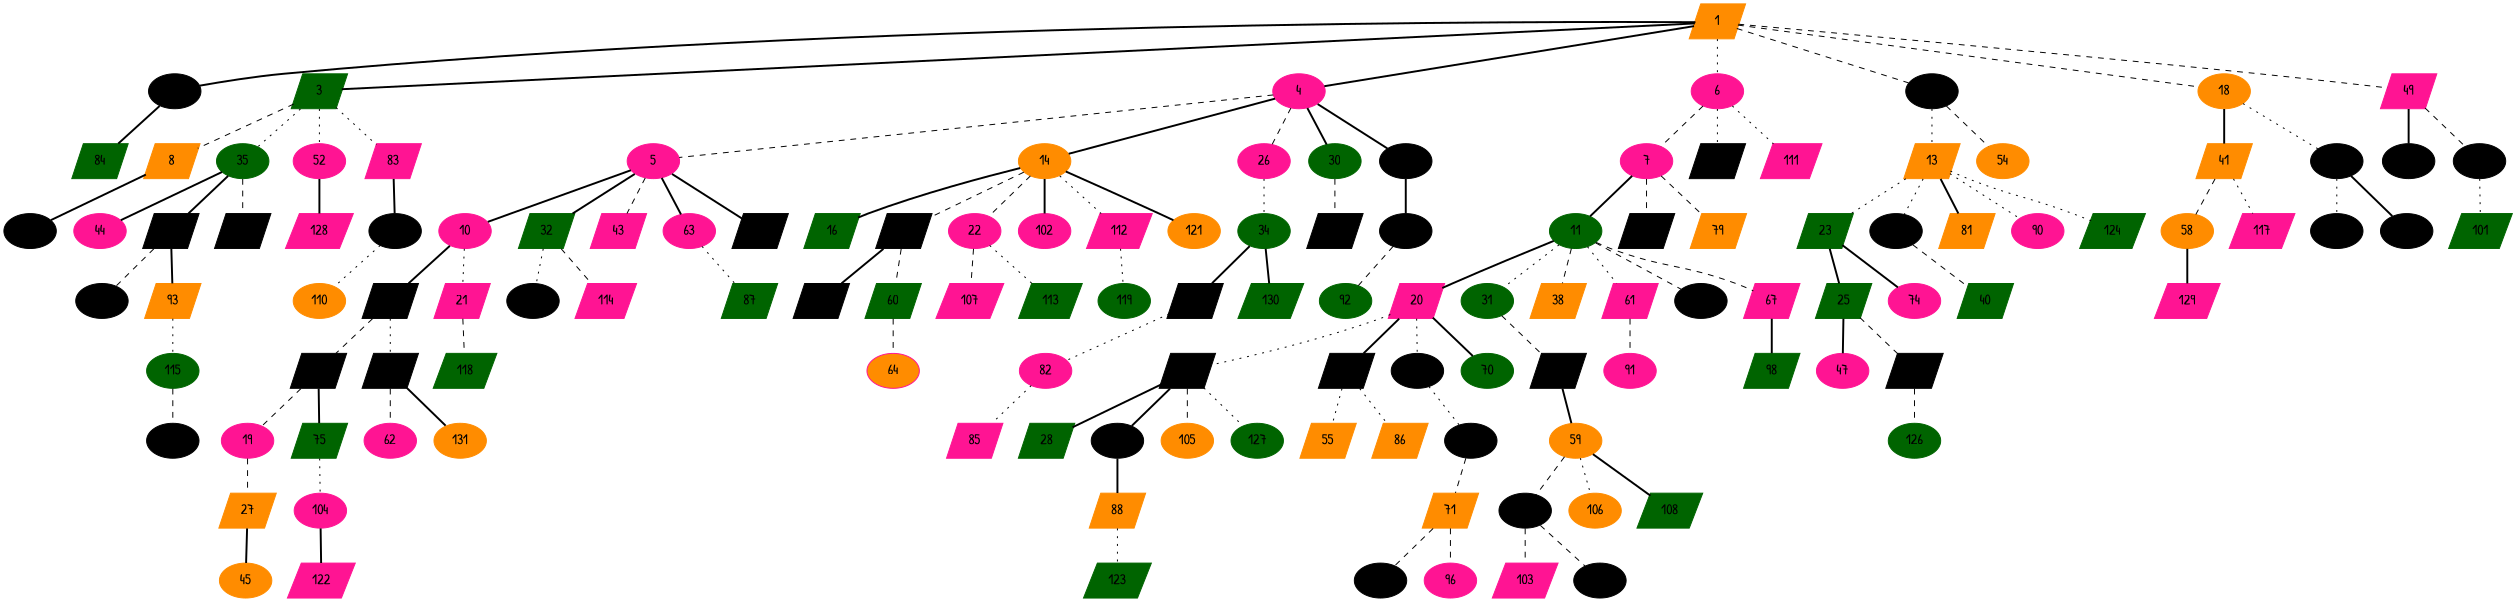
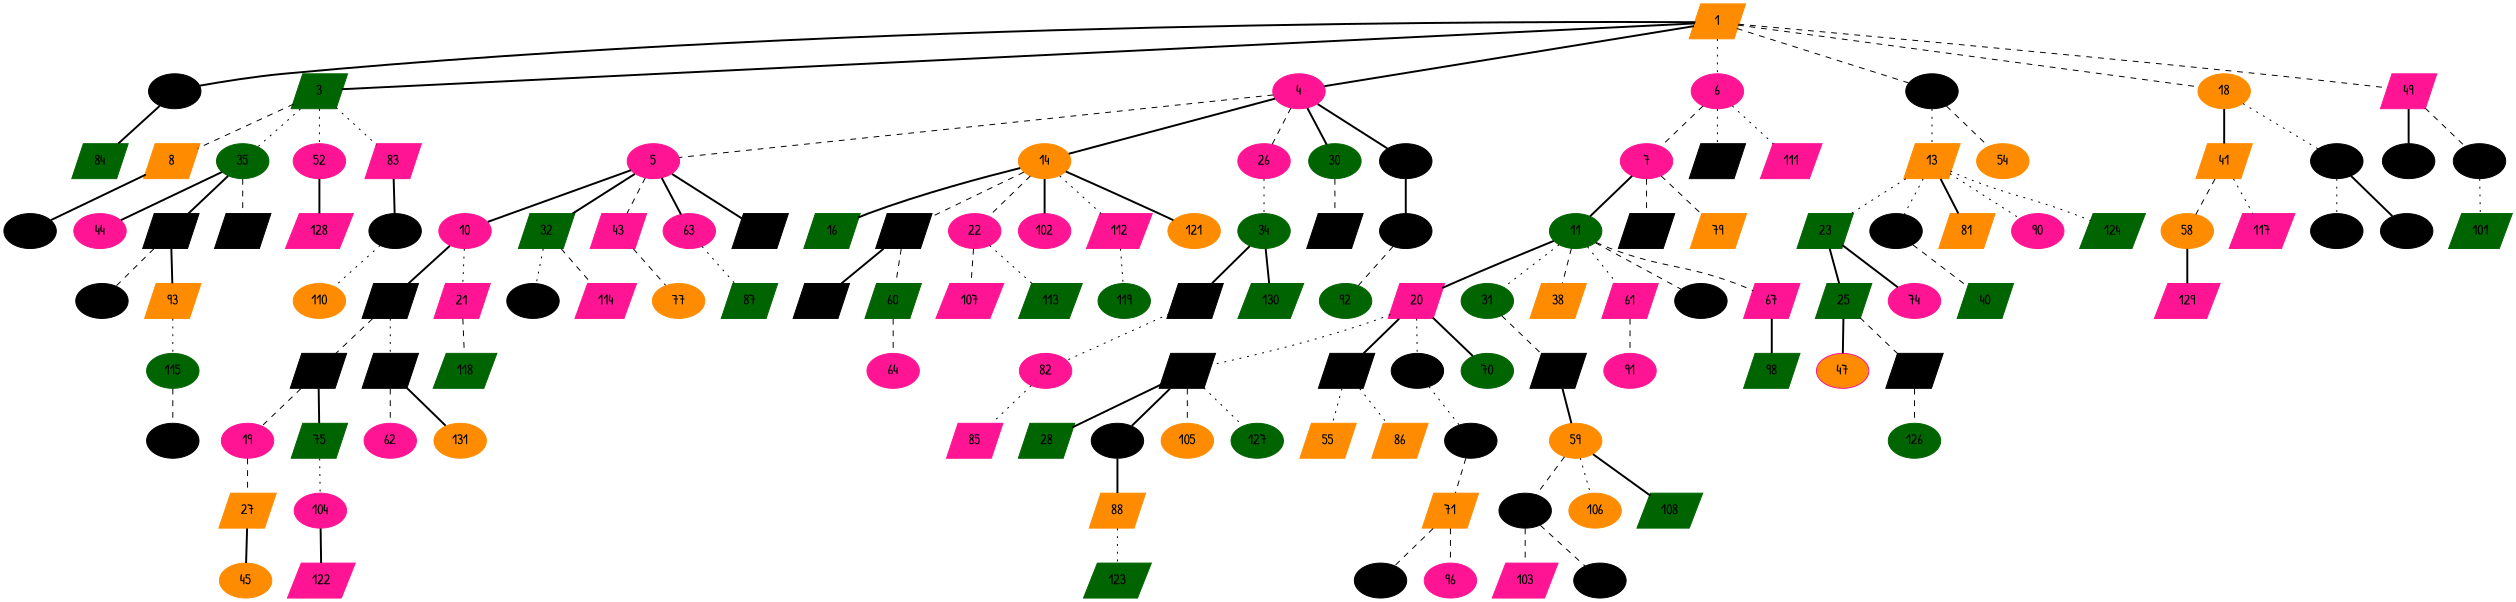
  graph {
    fontname="Patrick Hand"
    node [color=black fontname="Patrick Hand" shape=ellipse style=filled]
    edge [fontname="Patrick Hand" style=bold]
    1 [color=darkorange shape=parallelogram]
    2
    3 [color=darkgreen shape=parallelogram]
    4 [color=deeppink]
    6 [color=deeppink]
    9
    18 [color=darkorange]
    49 [color=deeppink shape=parallelogram]
    84 [color=darkgreen shape=parallelogram]
    8 [color=darkorange shape=parallelogram]
    35 [color=darkgreen]
    52 [color=deeppink]
    83 [color=deeppink shape=parallelogram]
    5 [color=deeppink]
    14 [color=darkorange]
    26 [color=deeppink]
    30 [color=darkgreen]
    36
    7 [color=deeppink]
    76 [shape=parallelogram]
    111 [color=deeppink shape=parallelogram]
    13 [color=darkorange shape=parallelogram]
    54 [color=darkorange]
    41 [color=darkorange shape=parallelogram]
    78
    73
    89
    120
    44 [color=deeppink]
    51 [shape=parallelogram]
    69 [shape=parallelogram]
    128 [color=deeppink shape=parallelogram]
    97
    10 [color=deeppink]
    32 [color=darkgreen shape=parallelogram]
    43 [color=deeppink shape=parallelogram]
    63 [color=deeppink]
    95 [shape=parallelogram]
    16 [color=darkgreen shape=parallelogram]
    17 [shape=parallelogram]
    22 [color=deeppink]
    102 [color=deeppink]
    112 [color=deeppink shape=parallelogram]
    121 [color=darkorange]
    34 [color=darkgreen]
    48 [shape=parallelogram]
    66
    12 [shape=parallelogram]
    21 [color=deeppink shape=parallelogram]
    100
    114 [color=deeppink shape=parallelogram]
+   77 [color=darkorange]
    87 [color=darkgreen shape=parallelogram]
    11 [color=darkgreen]
    37 [shape=parallelogram]
    79 [color=darkorange shape=parallelogram]
    20 [color=deeppink shape=parallelogram]
    31 [color=darkgreen]
    38 [color=darkorange shape=parallelogram]
    61 [color=deeppink shape=parallelogram]
    65
    67 [color=deeppink shape=parallelogram]
    23 [color=darkgreen shape=parallelogram]
    29
    81 [color=darkorange shape=parallelogram]
    90 [color=deeppink]
    124 [color=darkgreen shape=parallelogram]
    15 [shape=parallelogram]
    50 [shape=parallelogram]
    118 [color=darkgreen shape=parallelogram]
    24 [shape=parallelogram]
    33 [shape=parallelogram]
    53
    70 [color=darkgreen]
    57 [shape=parallelogram]
    91 [color=deeppink]
    98 [color=darkgreen shape=parallelogram]
    19 [color=deeppink]
    75 [color=darkgreen shape=parallelogram]
    62 [color=deeppink]
    131 [color=darkorange]
    25 [color=darkgreen shape=parallelogram]
    74 [color=deeppink]
    40 [color=darkgreen shape=parallelogram]
    42 [shape=parallelogram]
    60 [color=darkgreen shape=parallelogram]
    107 [color=deeppink shape=parallelogram]
    113 [color=darkgreen shape=parallelogram]
    119 [color=darkgreen]
    27 [color=darkorange shape=parallelogram]
    104 [color=deeppink]
-   64 [color=deeppink fillcolor=darkorange]
+   64 [color=deeppink]
    58 [color=darkorange]
    117 [color=deeppink shape=parallelogram]
    80
    109
    45 [color=darkorange]
    28 [color=darkgreen shape=parallelogram]
    46
    105 [color=darkorange]
    127 [color=darkgreen]
    55 [color=darkorange shape=parallelogram]
    86 [color=darkorange shape=parallelogram]
    56
-   47 [color=deeppink]
+   47 [color=deeppink fillcolor=darkorange]
    72 [shape=parallelogram]
    88 [color=darkorange shape=parallelogram]
    126 [color=darkgreen]
    39 [shape=parallelogram]
    130 [color=darkgreen shape=parallelogram]
    59 [color=darkorange]
    82 [color=deeppink]
    68
    93 [color=darkorange shape=parallelogram]
    92 [color=darkgreen]
    85 [color=deeppink shape=parallelogram]
    129 [color=deeppink shape=parallelogram]
    123 [color=darkgreen shape=parallelogram]
    101 [color=darkgreen shape=parallelogram]
    115 [color=darkgreen]
    71 [color=darkorange shape=parallelogram]
    94
    96 [color=deeppink]
    99
    106 [color=darkorange]
    108 [color=darkgreen shape=parallelogram]
    103 [color=deeppink shape=parallelogram]
    125
    122 [color=deeppink shape=parallelogram]
    110 [color=darkorange]
    116
    1 -- 2
    1 -- 3
    1 -- 4
    1 -- 6 [style=dotted]
    1 -- 9 [style=dashed]
    1 -- 18 [style=dashed]
    1 -- 49 [style=dashed]
    2 -- 84
    3 -- 8 [style=dashed]
    3 -- 35 [style=dotted]
    3 -- 52 [style=dotted]
    3 -- 83 [style=dotted]
    4 -- 5 [style=dashed]
    4 -- 14
    4 -- 26 [style=dashed]
    4 -- 30
    4 -- 36
    6 -- 7 [style=dashed]
    6 -- 76 [style=dotted]
    6 -- 111 [style=dotted]
    9 -- 13 [style=dotted]
    9 -- 54 [style=dashed]
    18 -- 41
    18 -- 78 [style=dotted]
    49 -- 73
    49 -- 89 [style=dashed]
    8 -- 120
    35 -- 44
    35 -- 51
    35 -- 69 [style=dashed]
    52 -- 128
    83 -- 97
    5 -- 10
    5 -- 32
    5 -- 43 [style=dashed]
    5 -- 63
    5 -- 95
    14 -- 16
    14 -- 17 [style=dashed]
    14 -- 22 [style=dashed]
    14 -- 102
    14 -- 112 [style=dotted]
    14 -- 121
    26 -- 34 [style=dotted]
    30 -- 48 [style=dashed]
    36 -- 66
    7 -- 11
    7 -- 37 [style=dashed]
    7 -- 79 [style=dashed]
    13 -- 23 [style=dotted]
    13 -- 29 [style=dotted]
    13 -- 81
    13 -- 90 [style=dotted]
    13 -- 124 [style=dotted]
    41 -- 58 [style=dashed]
    41 -- 117 [style=dotted]
    78 -- 80 [style=dotted]
    78 -- 109
    89 -- 101 [style=dotted]
    51 -- 68 [style=dashed]
    51 -- 93
    97 -- 110 [style=dotted]
    10 -- 12
    10 -- 21 [style=dotted]
    32 -- 100 [style=dotted]
    32 -- 114 [style=dashed]
+   43 -- 77 [style=dashed]
    63 -- 87 [style=dotted]
    17 -- 42
    17 -- 60 [style=dashed]
    22 -- 107 [style=dashed]
    22 -- 113 [style=dotted]
    112 -- 119 [style=dotted]
    34 -- 39
    34 -- 130
    66 -- 92 [style=dashed]
    12 -- 15 [style=dashed]
    12 -- 50 [style=dotted]
    21 -- 118 [style=dashed]
    11 -- 20
    11 -- 31 [style=dotted]
    11 -- 38 [style=dashed]
    11 -- 61 [style=dotted]
    11 -- 65 [style=dashed]
    11 -- 67 [style=dashed]
    20 -- 24 [style=dotted]
    20 -- 33
    20 -- 53 [style=dotted]
    20 -- 70
    31 -- 57 [style=dashed]
    61 -- 91 [style=dashed]
    67 -- 98
    23 -- 25
    23 -- 74
    29 -- 40 [style=dashed]
    15 -- 19 [style=dashed]
    15 -- 75
    50 -- 62 [style=dashed]
    50 -- 131
    24 -- 28
    24 -- 46
    24 -- 105 [style=dashed]
    24 -- 127 [style=dotted]
    33 -- 55 [style=dotted]
    33 -- 86 [style=dotted]
    53 -- 56 [style=dotted]
    57 -- 59
    19 -- 27 [style=dashed]
    75 -- 104 [style=dotted]
    25 -- 47
    25 -- 72 [style=dashed]
    60 -- 64 [style=dashed]
    27 -- 45
    104 -- 122
    58 -- 129
    46 -- 88
    56 -- 71 [style=dashed]
    72 -- 126 [style=dashed]
    88 -- 123 [style=dotted]
    39 -- 82 [style=dotted]
    59 -- 99 [style=dashed]
    59 -- 106 [style=dotted]
    59 -- 108
    82 -- 85 [style=dotted]
    93 -- 115 [style=dotted]
    115 -- 116 [style=dashed]
    71 -- 94 [style=dashed]
    71 -- 96 [style=dashed]
    99 -- 103 [style=dashed]
    99 -- 125 [style=dashed]
  }
